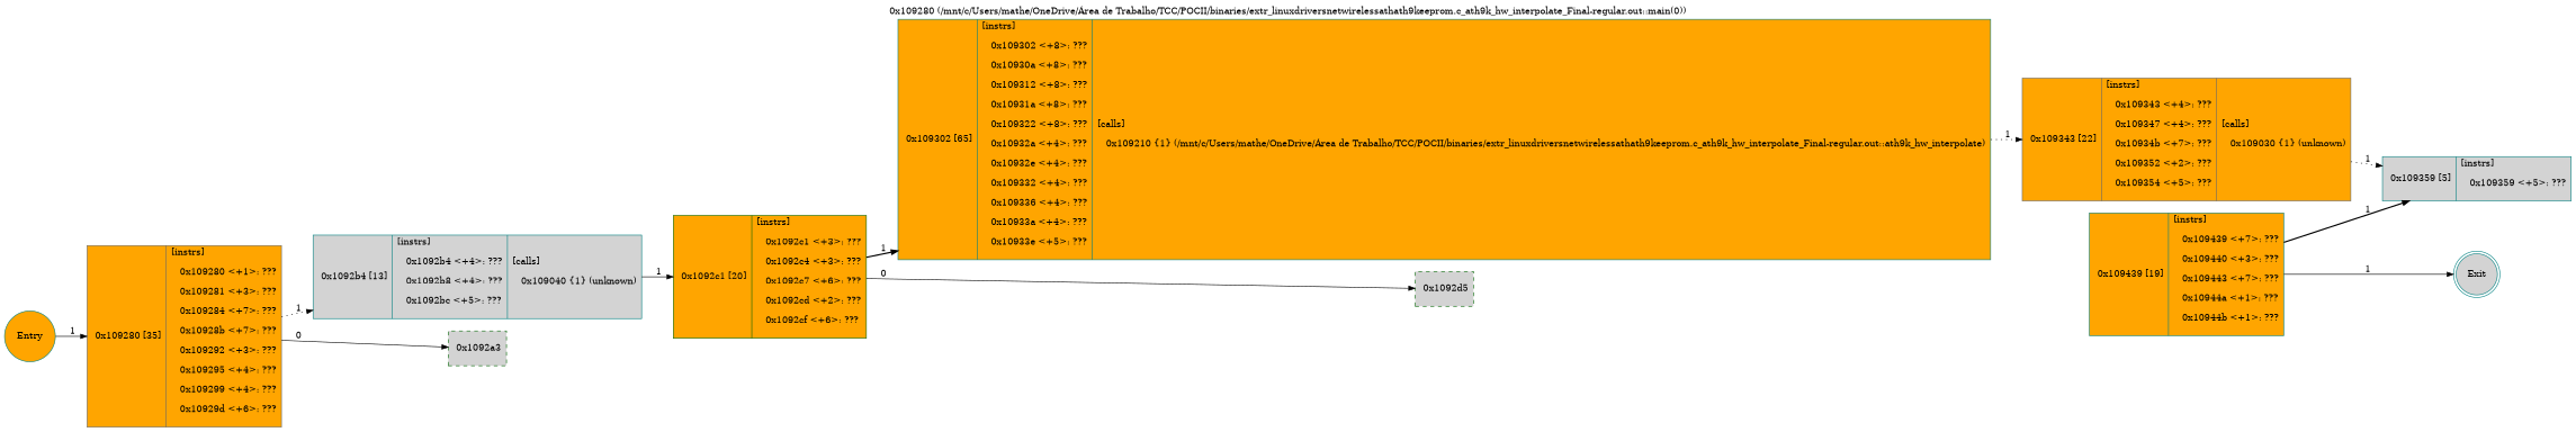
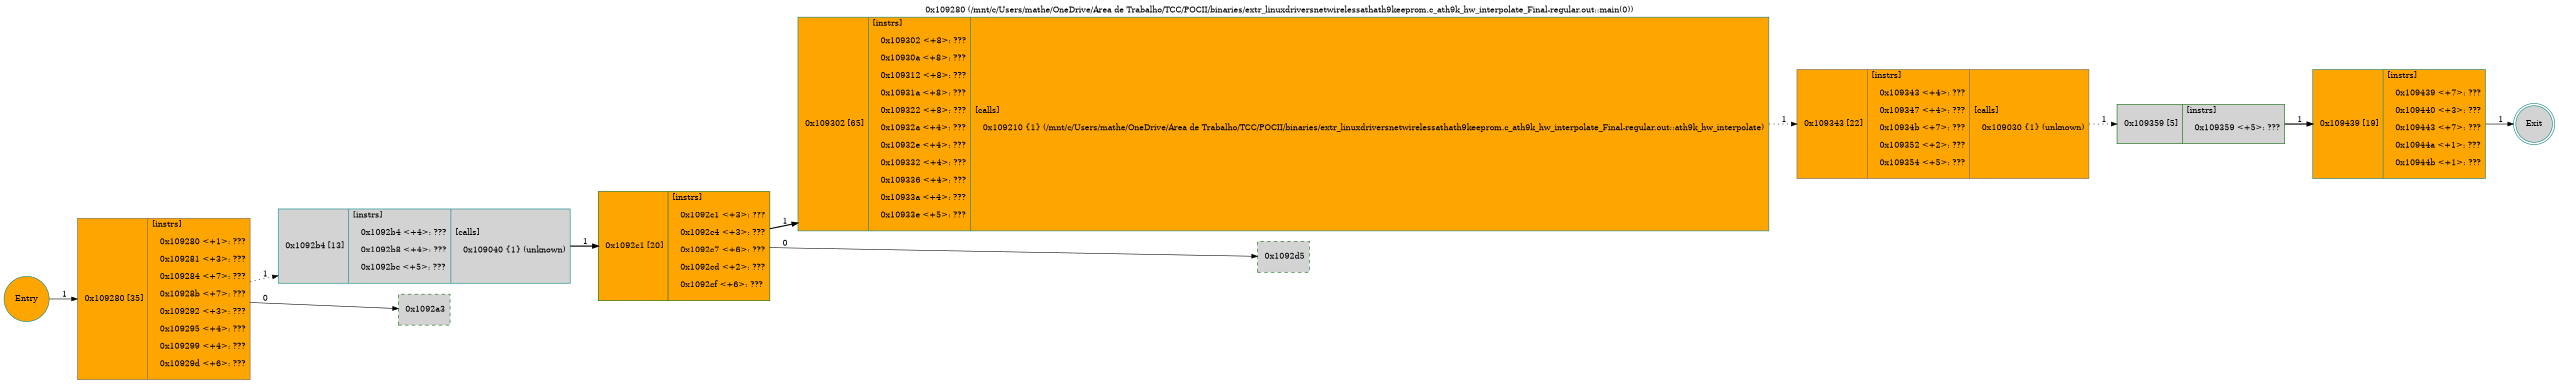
  digraph {
    label="0x109280 (/mnt/c/Users/mathe/OneDrive/Área de Trabalho/TCC/POCII/binaries/extr_linuxdriversnetwirelessathath9keeprom.c_ath9k_hw_interpolate_Final-regular.out::main(0))"
    labelloc=t
    rankdir=LR
    node [color=teal fillcolor=orange shape=record style=filled]
    edge [style=solid]
    Entry [height=0.3 shape=circle width=0.3]
    n2 [color=gray40 label="{\n     0x109280 [35]\l\n     | [instrs]\l\n     &nbsp;&nbsp;0x109280 \<+1\>: ???\l\n     &nbsp;&nbsp;0x109281 \<+3\>: ???\l\n     &nbsp;&nbsp;0x109284 \<+7\>: ???\l\n     &nbsp;&nbsp;0x10928b \<+7\>: ???\l\n     &nbsp;&nbsp;0x109292 \<+3\>: ???\l\n     &nbsp;&nbsp;0x109295 \<+4\>: ???\l\n     &nbsp;&nbsp;0x109299 \<+4\>: ???\l\n     &nbsp;&nbsp;0x10929d \<+6\>: ???\l\n  }"]
    n3 [fillcolor=lightgrey label="{\n     0x1092b4 [13]\l\n     | [instrs]\l\n     &nbsp;&nbsp;0x1092b4 \<+4\>: ???\l\n     &nbsp;&nbsp;0x1092b8 \<+4\>: ???\l\n     &nbsp;&nbsp;0x1092bc \<+5\>: ???\l\n     | [calls]\l\n     &nbsp;&nbsp;0x109040 \{1\} (unknown)\l\n  }"]
    n4 [color=darkgreen fillcolor=lightgrey label="{\n     0x1092a3\l\n  }" style="dashed,filled"]
    n5 [color=darkgreen label="{\n     0x1092c1 [20]\l\n     | [instrs]\l\n     &nbsp;&nbsp;0x1092c1 \<+3\>: ???\l\n     &nbsp;&nbsp;0x1092c4 \<+3\>: ???\l\n     &nbsp;&nbsp;0x1092c7 \<+6\>: ???\l\n     &nbsp;&nbsp;0x1092cd \<+2\>: ???\l\n     &nbsp;&nbsp;0x1092cf \<+6\>: ???\l\n  }"]
    n6 [label="{\n     0x109302 [65]\l\n     | [instrs]\l\n     &nbsp;&nbsp;0x109302 \<+8\>: ???\l\n     &nbsp;&nbsp;0x10930a \<+8\>: ???\l\n     &nbsp;&nbsp;0x109312 \<+8\>: ???\l\n     &nbsp;&nbsp;0x10931a \<+8\>: ???\l\n     &nbsp;&nbsp;0x109322 \<+8\>: ???\l\n     &nbsp;&nbsp;0x10932a \<+4\>: ???\l\n     &nbsp;&nbsp;0x10932e \<+4\>: ???\l\n     &nbsp;&nbsp;0x109332 \<+4\>: ???\l\n     &nbsp;&nbsp;0x109336 \<+4\>: ???\l\n     &nbsp;&nbsp;0x10933a \<+4\>: ???\l\n     &nbsp;&nbsp;0x10933e \<+5\>: ???\l\n     | [calls]\l\n     &nbsp;&nbsp;0x109210 \{1\} (/mnt/c/Users/mathe/OneDrive/Área de Trabalho/TCC/POCII/binaries/extr_linuxdriversnetwirelessathath9keeprom.c_ath9k_hw_interpolate_Final-regular.out::ath9k_hw_interpolate)\l\n  }"]
    n7 [color=darkgreen fillcolor=lightgrey label="{\n     0x1092d5\l\n  }" style="dashed,filled"]
    n8 [color=gray40 label="{\n     0x109343 [22]\l\n     | [instrs]\l\n     &nbsp;&nbsp;0x109343 \<+4\>: ???\l\n     &nbsp;&nbsp;0x109347 \<+4\>: ???\l\n     &nbsp;&nbsp;0x10934b \<+7\>: ???\l\n     &nbsp;&nbsp;0x109352 \<+2\>: ???\l\n     &nbsp;&nbsp;0x109354 \<+5\>: ???\l\n     | [calls]\l\n     &nbsp;&nbsp;0x109030 \{1\} (unknown)\l\n  }"]
-   n9 [fillcolor=lightgrey label="{\n     0x109359 [5]\l\n     | [instrs]\l\n     &nbsp;&nbsp;0x109359 \<+5\>: ???\l\n  }"]
+   n9 [color=darkgreen fillcolor=lightgrey label="{\n     0x109359 [5]\l\n     | [instrs]\l\n     &nbsp;&nbsp;0x109359 \<+5\>: ???\l\n  }"]
    n10 [label="{\n     0x109439 [19]\l\n     | [instrs]\l\n     &nbsp;&nbsp;0x109439 \<+7\>: ???\l\n     &nbsp;&nbsp;0x109440 \<+3\>: ???\l\n     &nbsp;&nbsp;0x109443 \<+7\>: ???\l\n     &nbsp;&nbsp;0x10944a \<+1\>: ???\l\n     &nbsp;&nbsp;0x10944b \<+1\>: ???\l\n  }"]
    Exit [fillcolor=lightgrey height=0.3 peripheries=2 shape=circle width=0.3]
    Entry -> n2 [label=" 1"]
    n2 -> n3 [label=" 1" style=dotted]
    n2 -> n4 [label=" 0"]
-   n3 -> n5 [label=" 1"]
+   n3 -> n5 [label=" 1" style=bold]
    n5 -> n6 [label=" 1" style=bold]
    n5 -> n7 [label=" 0"]
    n6 -> n8 [label=" 1" style=dotted]
    n8 -> n9 [label=" 1" style=dotted]
-   n10 -> n9 [label=" 1" style=bold]
+   n9 -> n10 [label=" 1" style=bold]
    n10 -> Exit [label=" 1"]
  }
